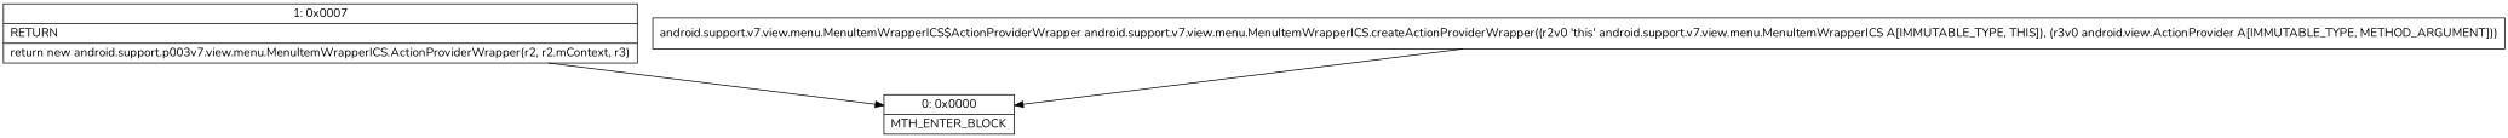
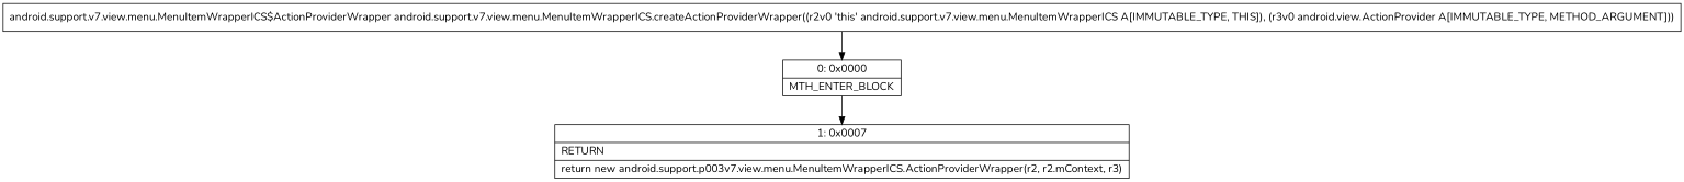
  digraph {
    fontname=Nunito
    node [shape=record fontname=Nunito]
    edge [fontname=Nunito]
    n1 [label="{0\:\ 0x0000|MTH_ENTER_BLOCK\l}"]
    n2 [label="{1\:\ 0x0007|RETURN\l|return new android.support.p003v7.view.menu.MenuItemWrapperICS.ActionProviderWrapper(r2, r2.mContext, r3)\l}"]
    n3 [label="{android.support.v7.view.menu.MenuItemWrapperICS$ActionProviderWrapper android.support.v7.view.menu.MenuItemWrapperICS.createActionProviderWrapper((r2v0 'this' android.support.v7.view.menu.MenuItemWrapperICS A[IMMUTABLE_TYPE, THIS]), (r3v0 android.view.ActionProvider A[IMMUTABLE_TYPE, METHOD_ARGUMENT])) }"]
-   n2 -> n1
+   n1 -> n2
    n3 -> n1
  }
